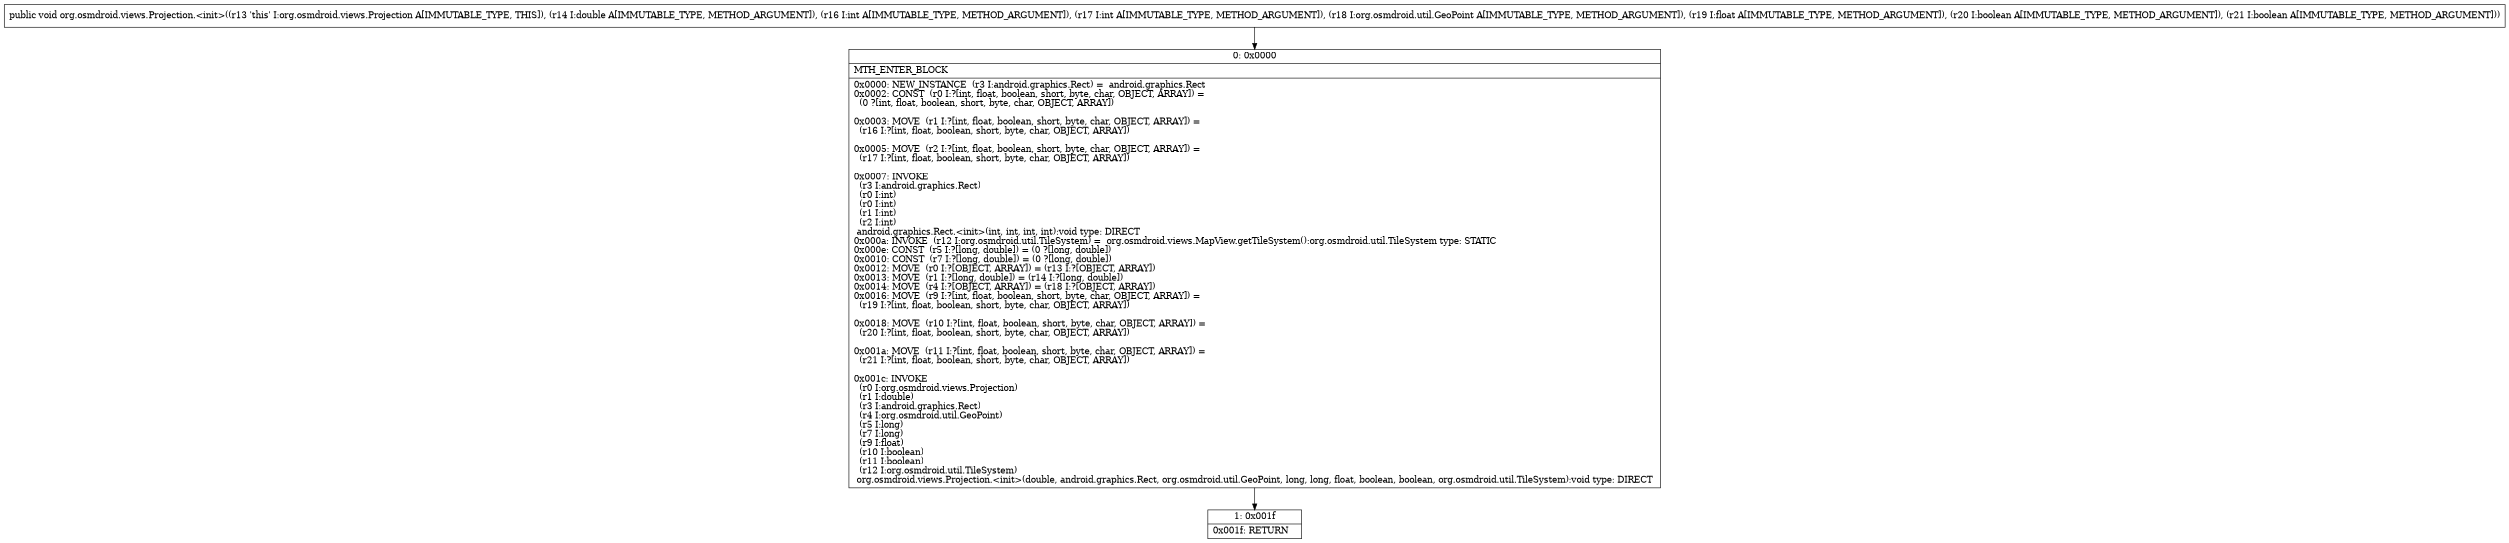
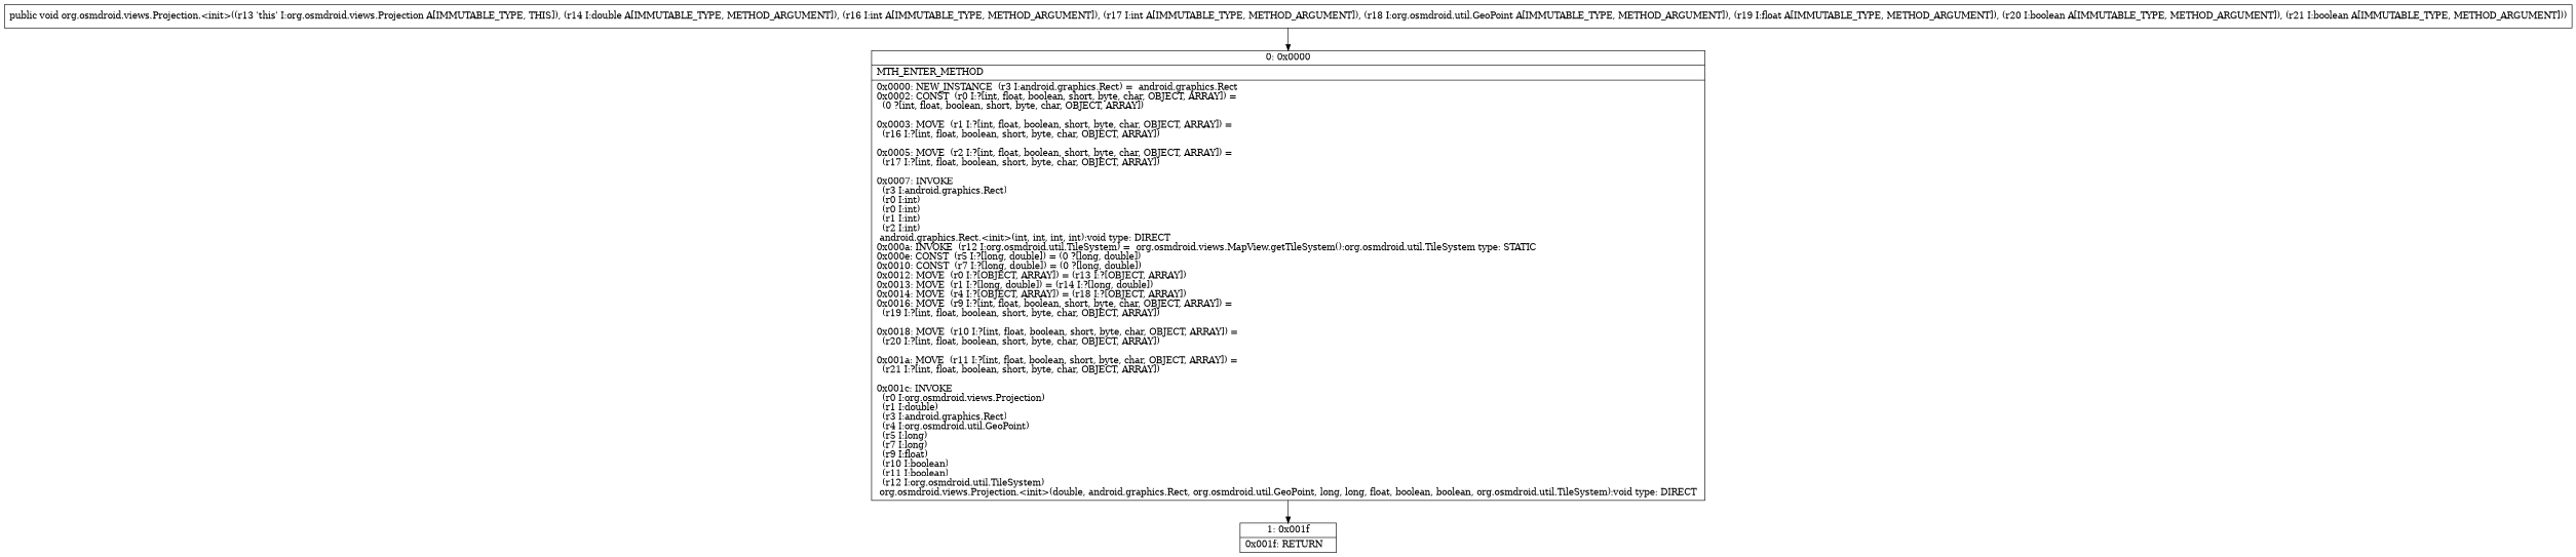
  digraph {
    node [shape=record]
-   n1 [label="{0\:\ 0x0000|MTH_ENTER_BLOCK\l|0x0000: NEW_INSTANCE  (r3 I:android.graphics.Rect) =  android.graphics.Rect \l0x0002: CONST  (r0 I:?[int, float, boolean, short, byte, char, OBJECT, ARRAY]) = \l  (0 ?[int, float, boolean, short, byte, char, OBJECT, ARRAY])\l \l0x0003: MOVE  (r1 I:?[int, float, boolean, short, byte, char, OBJECT, ARRAY]) = \l  (r16 I:?[int, float, boolean, short, byte, char, OBJECT, ARRAY])\l \l0x0005: MOVE  (r2 I:?[int, float, boolean, short, byte, char, OBJECT, ARRAY]) = \l  (r17 I:?[int, float, boolean, short, byte, char, OBJECT, ARRAY])\l \l0x0007: INVOKE  \l  (r3 I:android.graphics.Rect)\l  (r0 I:int)\l  (r0 I:int)\l  (r1 I:int)\l  (r2 I:int)\l android.graphics.Rect.\<init\>(int, int, int, int):void type: DIRECT \l0x000a: INVOKE  (r12 I:org.osmdroid.util.TileSystem) =  org.osmdroid.views.MapView.getTileSystem():org.osmdroid.util.TileSystem type: STATIC \l0x000e: CONST  (r5 I:?[long, double]) = (0 ?[long, double]) \l0x0010: CONST  (r7 I:?[long, double]) = (0 ?[long, double]) \l0x0012: MOVE  (r0 I:?[OBJECT, ARRAY]) = (r13 I:?[OBJECT, ARRAY]) \l0x0013: MOVE  (r1 I:?[long, double]) = (r14 I:?[long, double]) \l0x0014: MOVE  (r4 I:?[OBJECT, ARRAY]) = (r18 I:?[OBJECT, ARRAY]) \l0x0016: MOVE  (r9 I:?[int, float, boolean, short, byte, char, OBJECT, ARRAY]) = \l  (r19 I:?[int, float, boolean, short, byte, char, OBJECT, ARRAY])\l \l0x0018: MOVE  (r10 I:?[int, float, boolean, short, byte, char, OBJECT, ARRAY]) = \l  (r20 I:?[int, float, boolean, short, byte, char, OBJECT, ARRAY])\l \l0x001a: MOVE  (r11 I:?[int, float, boolean, short, byte, char, OBJECT, ARRAY]) = \l  (r21 I:?[int, float, boolean, short, byte, char, OBJECT, ARRAY])\l \l0x001c: INVOKE  \l  (r0 I:org.osmdroid.views.Projection)\l  (r1 I:double)\l  (r3 I:android.graphics.Rect)\l  (r4 I:org.osmdroid.util.GeoPoint)\l  (r5 I:long)\l  (r7 I:long)\l  (r9 I:float)\l  (r10 I:boolean)\l  (r11 I:boolean)\l  (r12 I:org.osmdroid.util.TileSystem)\l org.osmdroid.views.Projection.\<init\>(double, android.graphics.Rect, org.osmdroid.util.GeoPoint, long, long, float, boolean, boolean, org.osmdroid.util.TileSystem):void type: DIRECT \l}"]
+   n1 [label="{0\:\ 0x0000|MTH_ENTER_METHOD\l|0x0000: NEW_INSTANCE  (r3 I:android.graphics.Rect) =  android.graphics.Rect \l0x0002: CONST  (r0 I:?[int, float, boolean, short, byte, char, OBJECT, ARRAY]) = \l  (0 ?[int, float, boolean, short, byte, char, OBJECT, ARRAY])\l \l0x0003: MOVE  (r1 I:?[int, float, boolean, short, byte, char, OBJECT, ARRAY]) = \l  (r16 I:?[int, float, boolean, short, byte, char, OBJECT, ARRAY])\l \l0x0005: MOVE  (r2 I:?[int, float, boolean, short, byte, char, OBJECT, ARRAY]) = \l  (r17 I:?[int, float, boolean, short, byte, char, OBJECT, ARRAY])\l \l0x0007: INVOKE  \l  (r3 I:android.graphics.Rect)\l  (r0 I:int)\l  (r0 I:int)\l  (r1 I:int)\l  (r2 I:int)\l android.graphics.Rect.\<init\>(int, int, int, int):void type: DIRECT \l0x000a: INVOKE  (r12 I:org.osmdroid.util.TileSystem) =  org.osmdroid.views.MapView.getTileSystem():org.osmdroid.util.TileSystem type: STATIC \l0x000e: CONST  (r5 I:?[long, double]) = (0 ?[long, double]) \l0x0010: CONST  (r7 I:?[long, double]) = (0 ?[long, double]) \l0x0012: MOVE  (r0 I:?[OBJECT, ARRAY]) = (r13 I:?[OBJECT, ARRAY]) \l0x0013: MOVE  (r1 I:?[long, double]) = (r14 I:?[long, double]) \l0x0014: MOVE  (r4 I:?[OBJECT, ARRAY]) = (r18 I:?[OBJECT, ARRAY]) \l0x0016: MOVE  (r9 I:?[int, float, boolean, short, byte, char, OBJECT, ARRAY]) = \l  (r19 I:?[int, float, boolean, short, byte, char, OBJECT, ARRAY])\l \l0x0018: MOVE  (r10 I:?[int, float, boolean, short, byte, char, OBJECT, ARRAY]) = \l  (r20 I:?[int, float, boolean, short, byte, char, OBJECT, ARRAY])\l \l0x001a: MOVE  (r11 I:?[int, float, boolean, short, byte, char, OBJECT, ARRAY]) = \l  (r21 I:?[int, float, boolean, short, byte, char, OBJECT, ARRAY])\l \l0x001c: INVOKE  \l  (r0 I:org.osmdroid.views.Projection)\l  (r1 I:double)\l  (r3 I:android.graphics.Rect)\l  (r4 I:org.osmdroid.util.GeoPoint)\l  (r5 I:long)\l  (r7 I:long)\l  (r9 I:float)\l  (r10 I:boolean)\l  (r11 I:boolean)\l  (r12 I:org.osmdroid.util.TileSystem)\l org.osmdroid.views.Projection.\<init\>(double, android.graphics.Rect, org.osmdroid.util.GeoPoint, long, long, float, boolean, boolean, org.osmdroid.util.TileSystem):void type: DIRECT \l}"]
    n2 [label="{1\:\ 0x001f|0x001f: RETURN   \l}"]
    n3 [label="{public void org.osmdroid.views.Projection.\<init\>((r13 'this' I:org.osmdroid.views.Projection A[IMMUTABLE_TYPE, THIS]), (r14 I:double A[IMMUTABLE_TYPE, METHOD_ARGUMENT]), (r16 I:int A[IMMUTABLE_TYPE, METHOD_ARGUMENT]), (r17 I:int A[IMMUTABLE_TYPE, METHOD_ARGUMENT]), (r18 I:org.osmdroid.util.GeoPoint A[IMMUTABLE_TYPE, METHOD_ARGUMENT]), (r19 I:float A[IMMUTABLE_TYPE, METHOD_ARGUMENT]), (r20 I:boolean A[IMMUTABLE_TYPE, METHOD_ARGUMENT]), (r21 I:boolean A[IMMUTABLE_TYPE, METHOD_ARGUMENT])) }"]
    n1 -> n2
    n3 -> n1
  }
